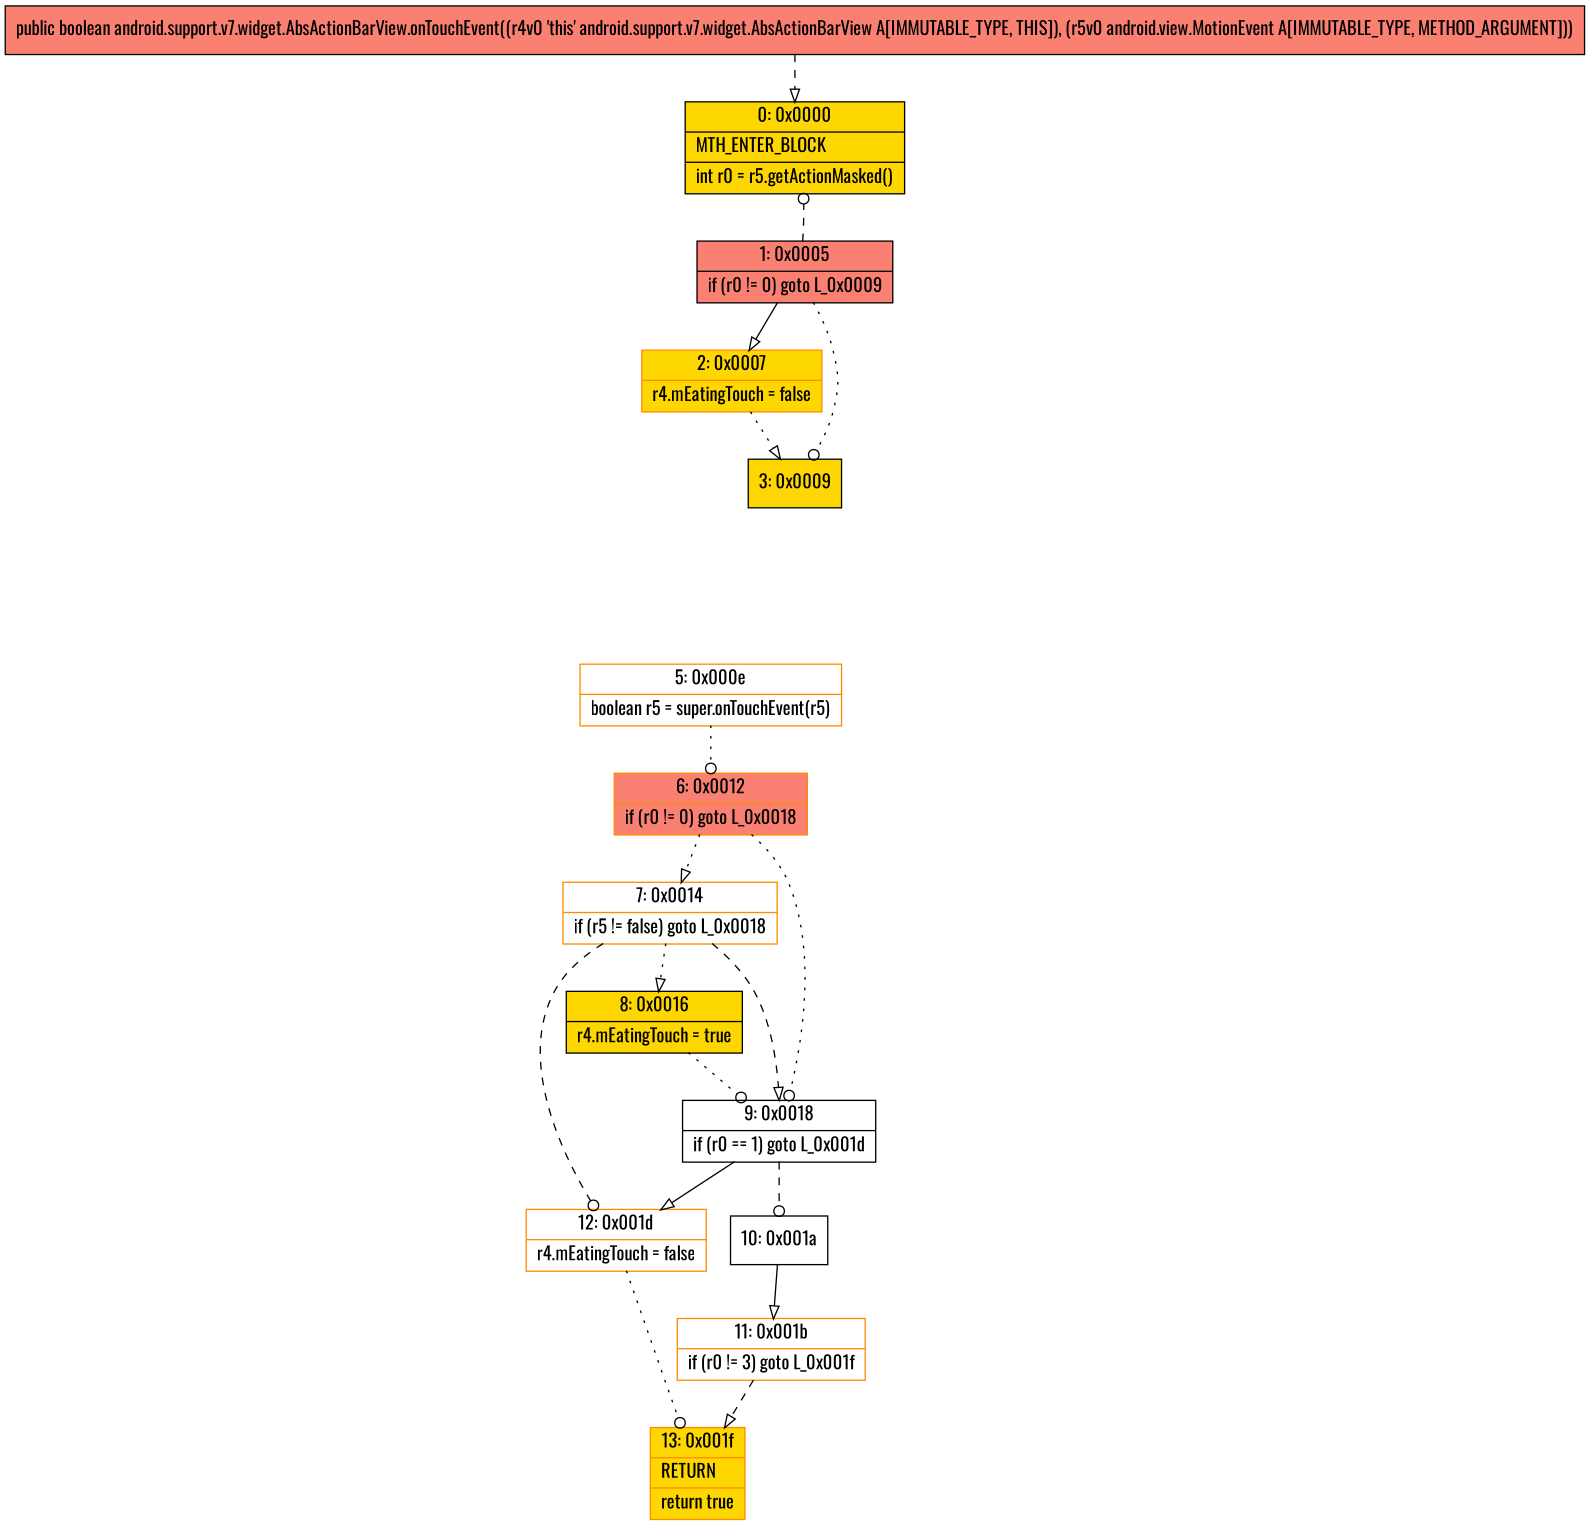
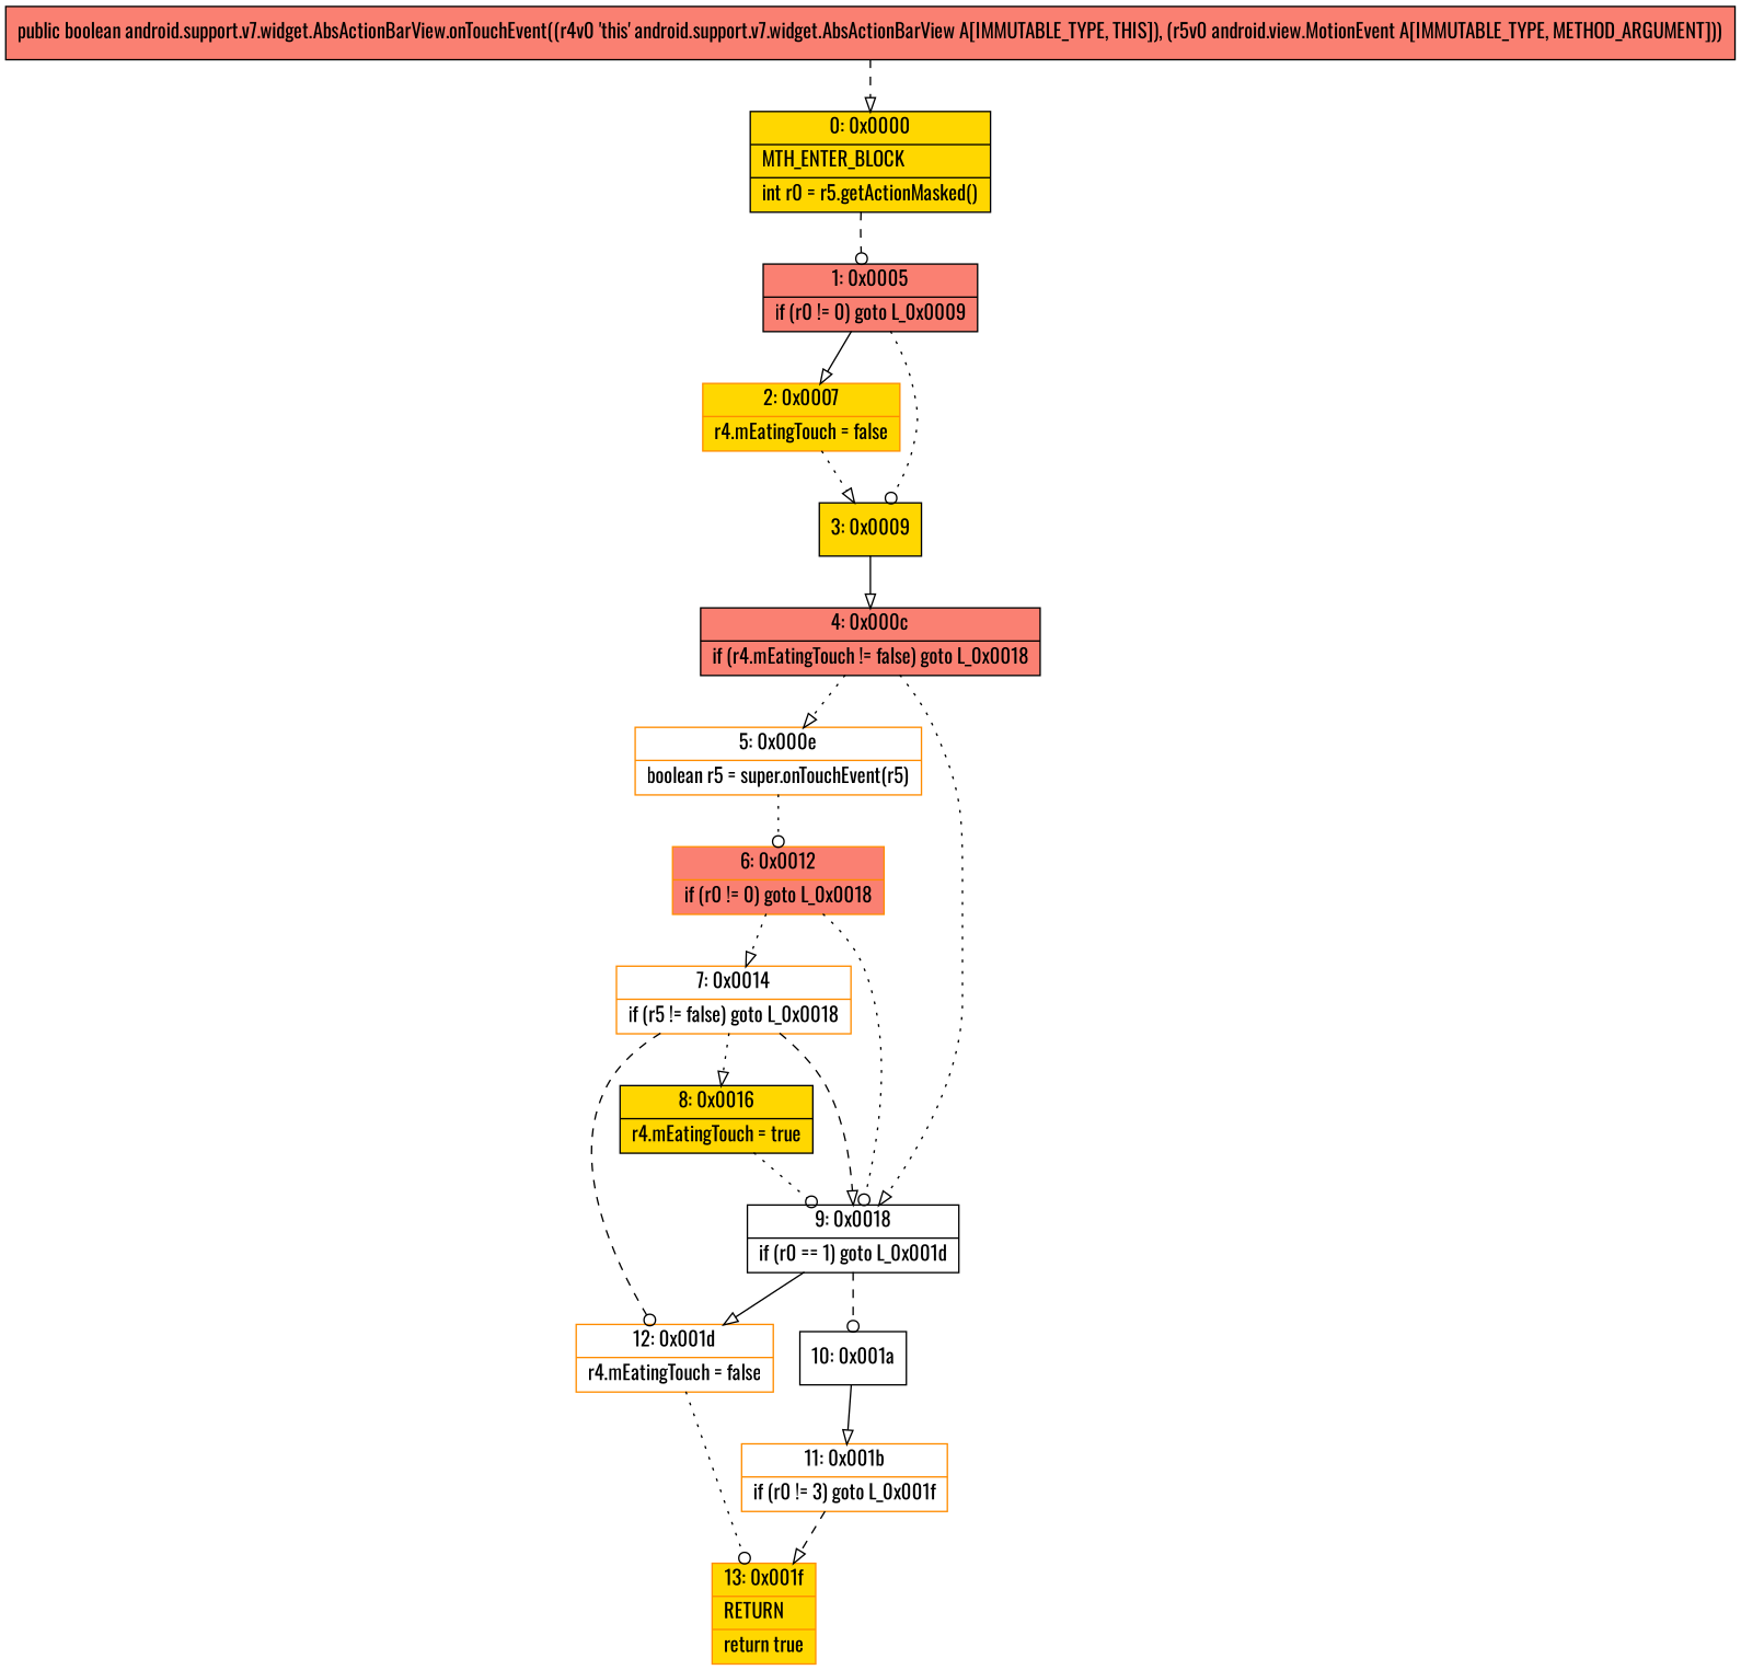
  digraph {
    fontname=Oswald
    node [color=black fillcolor=white fontname=Oswald shape=record style=filled]
    edge [arrowhead=onormal fontname=Oswald style=dotted]
    n1 [fillcolor=gold label="{0\:\ 0x0000|MTH_ENTER_BLOCK\l|int r0 = r5.getActionMasked()\l}"]
    n2 [fillcolor=salmon label="{1\:\ 0x0005|if (r0 != 0) goto L_0x0009\l}"]
    n3 [color=darkorange fillcolor=gold label="{2\:\ 0x0007|r4.mEatingTouch = false\l}"]
    n4 [fillcolor=gold label="{3\:\ 0x0009}"]
+   n5 [fillcolor=salmon label="{4\:\ 0x000c|if (r4.mEatingTouch != false) goto L_0x0018\l}"]
    n6 [color=darkorange label="{5\:\ 0x000e|boolean r5 = super.onTouchEvent(r5)\l}"]
    n7 [label="{9\:\ 0x0018|if (r0 == 1) goto L_0x001d\l}"]
    n8 [color=darkorange fillcolor=salmon label="{6\:\ 0x0012|if (r0 != 0) goto L_0x0018\l}"]
    n9 [label="{10\:\ 0x001a}"]
    n10 [color=darkorange label="{12\:\ 0x001d|r4.mEatingTouch = false\l}"]
    n11 [color=darkorange label="{7\:\ 0x0014|if (r5 != false) goto L_0x0018\l}"]
    n12 [fillcolor=gold label="{8\:\ 0x0016|r4.mEatingTouch = true\l}"]
    n13 [color=darkorange label="{11\:\ 0x001b|if (r0 != 3) goto L_0x001f\l}"]
    n14 [color=darkorange fillcolor=gold label="{13\:\ 0x001f|RETURN\l|return true\l}"]
    n15 [fillcolor=salmon label="{public boolean android.support.v7.widget.AbsActionBarView.onTouchEvent((r4v0 'this' android.support.v7.widget.AbsActionBarView A[IMMUTABLE_TYPE, THIS]), (r5v0 android.view.MotionEvent A[IMMUTABLE_TYPE, METHOD_ARGUMENT])) }"]
-   n2 -> n1 [arrowhead=odot style=dashed]
+   n1 -> n2 [arrowhead=odot style=dashed]
    n2 -> n3 [style=solid]
    n2 -> n4 [arrowhead=odot]
    n3 -> n4
+   n4 -> n5 [style=solid]
+   n5 -> n6
+   n5 -> n7
    n6 -> n8 [arrowhead=odot]
    n7 -> n9 [arrowhead=odot style=dashed]
    n7 -> n10 [style=solid]
    n8 -> n7 [arrowhead=odot]
    n8 -> n11
    n9 -> n13 [style=solid]
    n10 -> n14 [arrowhead=odot]
    n11 -> n7 [style=dashed]
    n11 -> n10 [arrowhead=odot style=dashed]
    n11 -> n12
    n12 -> n7 [arrowhead=odot]
    n13 -> n14 [style=dashed]
    n15 -> n1 [style=dashed]
  }
